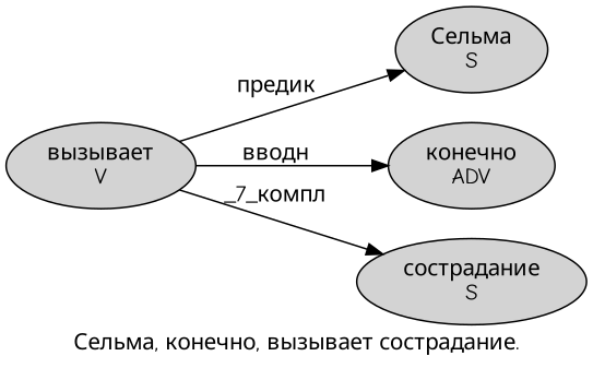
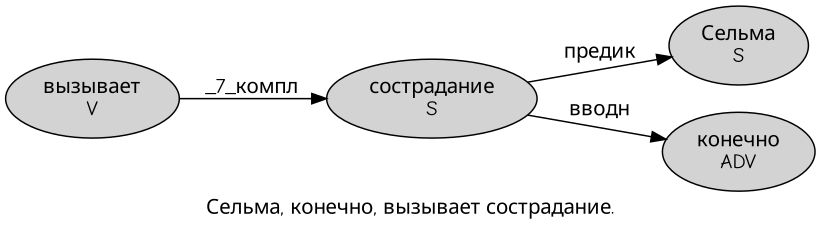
  digraph {
    fontname="Comic Neue"
    label="Сельма, конечно, вызывает сострадание."
    rankdir=LR
    node [fillcolor=lightgray fontname="Comic Neue" penwidth=1 shape=ellipse style=filled]
    edge [fontname="Comic Neue"]
    n1 [label="Сельма\nS"]
    n2 [label="конечно\nADV"]
    n3 [label="вызывает\nV"]
    n4 [label="сострадание\nS"]
-   n3 -> n1 [label="предик"]
-   n3 -> n2 [label="вводн"]
+   n4 -> n1 [label="предик"]
+   n4 -> n2 [label="вводн"]
    n3 -> n4 [label="_7_компл"]
  }
